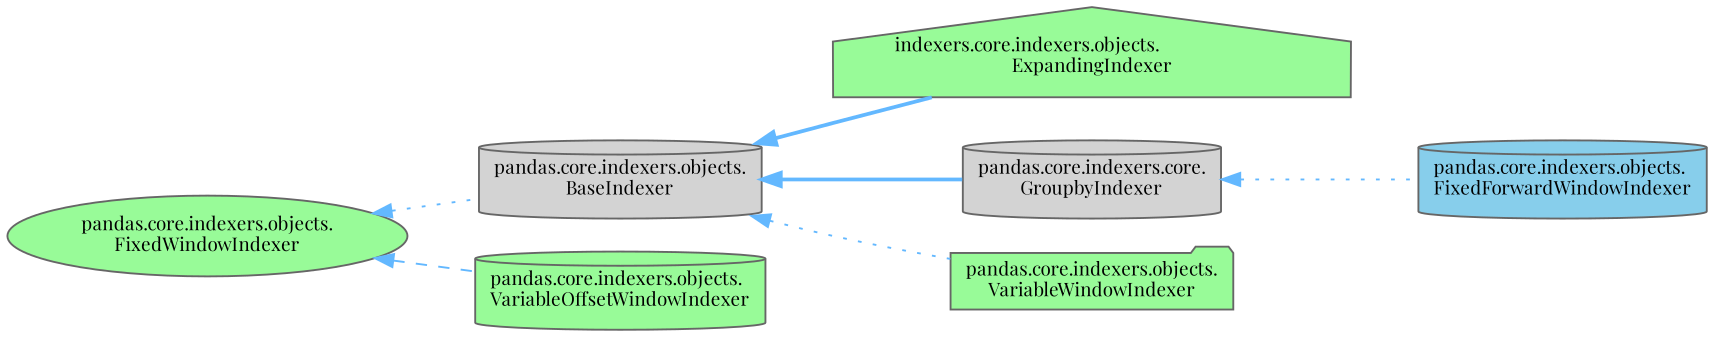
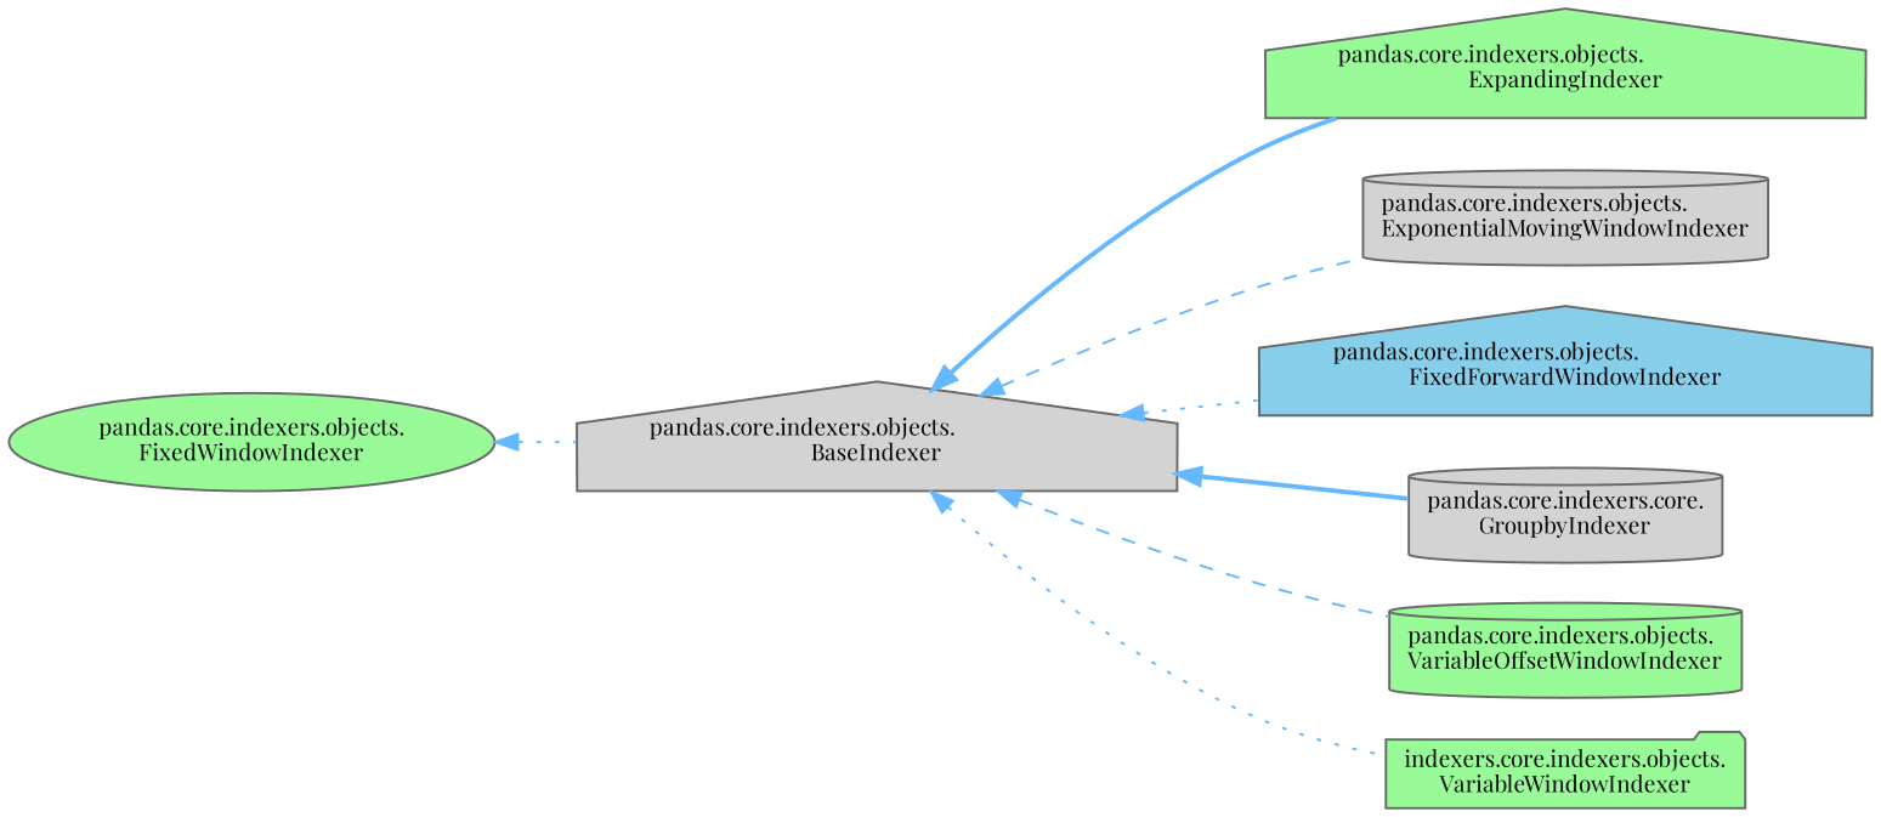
  digraph {
    fontname="Playfair Display"
    rankdir=LR
    node [color=grey40 fillcolor=palegreen fontname="Playfair Display" fontsize=10 shape=cylinder style=filled]
    edge [color=steelblue1 dir=back fontname="Playfair Display" fontsize=10 labelfontname=Helvetica labelfontsize=10 style=dotted]
-   n1 [fillcolor=lightgrey height=0.2 label="pandas.core.indexers.objects.\lBaseIndexer" width=0.4]
-   n2 [height=0.2 label="indexers.core.indexers.objects.\lExpandingIndexer" shape=house width=0.4]
-   n4 [fillcolor=skyblue height=0.2 label="pandas.core.indexers.objects.\lFixedForwardWindowIndexer" width=0.4]
+   n1 [fillcolor=lightgrey height=0.2 label="pandas.core.indexers.objects.\lBaseIndexer" shape=house width=0.4]
+   n2 [height=0.2 label="pandas.core.indexers.objects.\lExpandingIndexer" shape=house width=0.4]
+   n3 [fillcolor=lightgrey height=0.2 label="pandas.core.indexers.objects.\lExponentialMovingWindowIndexer" width=0.4]
+   n4 [fillcolor=skyblue height=0.2 label="pandas.core.indexers.objects.\lFixedForwardWindowIndexer" shape=house width=0.4]
    n5 [fillcolor=lightgrey height=0.2 label="pandas.core.indexers.core.\lGroupbyIndexer" width=0.4]
    n6 [height=0.2 label="pandas.core.indexers.objects.\lVariableOffsetWindowIndexer" width=0.4]
-   n7 [height=0.2 label="pandas.core.indexers.objects.\lVariableWindowIndexer" shape=folder width=0.4]
+   n7 [height=0.2 label="indexers.core.indexers.objects.\lVariableWindowIndexer" shape=folder width=0.4]
    n8 [height=0.2 label="pandas.core.indexers.objects.\lFixedWindowIndexer" shape=ellipse width=0.4]
    n1 -> n2 [style=bold]
-   n5 -> n4
+   n1 -> n3 [style=dashed]
+   n1 -> n4
    n1 -> n5 [style=bold]
-   n8 -> n6 [style=dashed]
+   n1 -> n6 [style=dashed]
    n1 -> n7
    n8 -> n1
  }
